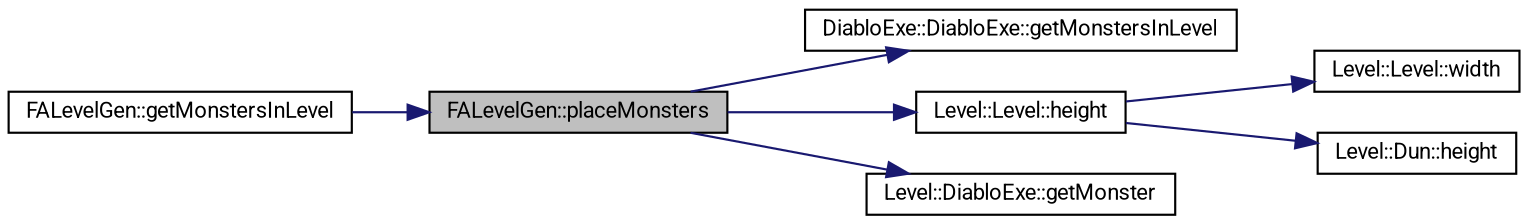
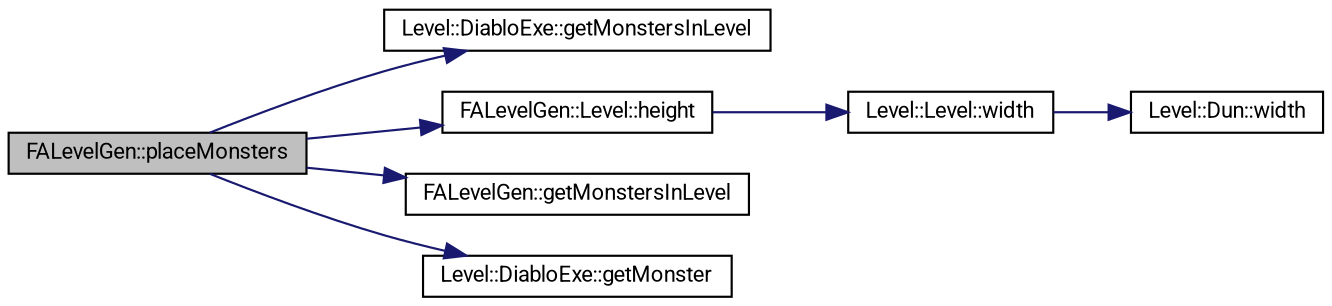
  digraph {
    fontname=Roboto
    rankdir=LR
    node [color=black fillcolor=white fontname=Roboto fontsize=10 shape=record style=filled]
    edge [color=midnightblue fontname=Roboto fontsize=10 labelfontname=Helvetica labelfontsize=10 style=solid]
    n1 [fillcolor=grey75 fontcolor=black height=0.2 label="FALevelGen::placeMonsters" width=0.4]
-   n2 [height=0.2 label="DiabloExe::DiabloExe::getMonstersInLevel" width=0.4]
-   n3 [height=0.2 label="Level::Level::height" width=0.4]
+   n2 [height=0.2 label="Level::DiabloExe::getMonstersInLevel" width=0.4]
+   n3 [height=0.2 label="FALevelGen::Level::height" width=0.4]
    n4 [height=0.2 label="FALevelGen::getMonstersInLevel" width=0.4]
    n5 [height=0.2 label="Level::DiabloExe::getMonster" width=0.4]
    n6 [height=0.2 label="Level::Level::width" width=0.4]
-   n7 [height=0.2 label="Level::Dun::height" width=0.4]
+   n8 [height=0.2 label="Level::Dun::width" width=0.4]
    n1 -> n2
    n1 -> n3
-   n4 -> n1
+   n1 -> n4
    n1 -> n5
    n3 -> n6
-   n3 -> n7
+   n6 -> n8
  }
